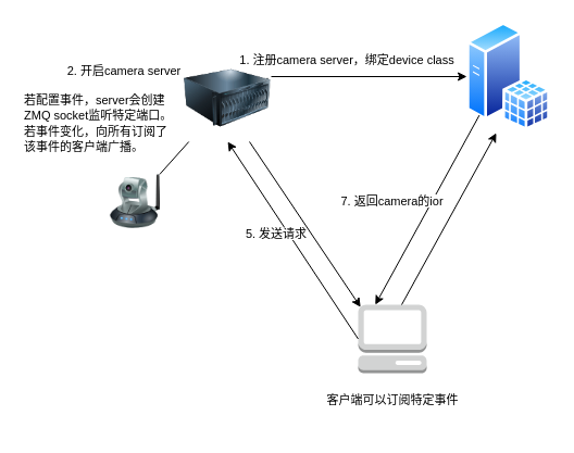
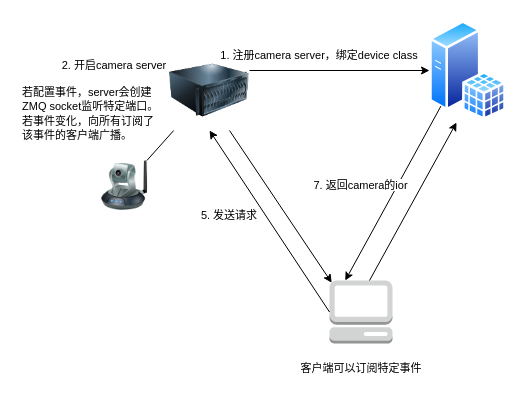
  <mxCell id="0" />
  <mxCell id="1" parent="0" />
  <mxCell id="2" value="" style="image;html=1;image=img/lib/clip_art/computers/Server_128x128.png" vertex="1" parent="1"><mxGeometry x="169" y="50" width="80" height="80" as="geometry" /></mxCell>
  <mxCell id="3" value="" style="image;html=1;image=img/lib/clip_art/networking/Ip_Camera_128x128.png" vertex="1" parent="1"><mxGeometry x="99" y="160" width="50" height="50" as="geometry" /></mxCell>
  <mxCell id="4" value="" style="image;aspect=fixed;perimeter=ellipsePerimeter;html=1;align=center;shadow=0;dashed=0;spacingTop=3;image=img/lib/active_directory/sql_server.svg;" vertex="1" parent="1"><mxGeometry x="429" y="20" width="77" height="100" as="geometry" /></mxCell>
  <mxCell id="5" value="" style="endArrow=none;html=1;rounded=0;" edge="1" parent="1" source="3" target="2"><mxGeometry width="50" height="50" relative="1" as="geometry"><mxPoint x="249" y="360" as="sourcePoint" /><mxPoint x="299" y="310" as="targetPoint" /></mxGeometry></mxCell>
  <mxCell id="6" value="" style="endArrow=classic;html=1;rounded=0;entryX=0;entryY=0.5;entryDx=0;entryDy=0;exitX=1;exitY=0.25;exitDx=0;exitDy=0;" edge="1" parent="1" source="2" target="4"><mxGeometry width="50" height="50" relative="1" as="geometry"><mxPoint x="239" y="320" as="sourcePoint" /><mxPoint x="289" y="270" as="targetPoint" /></mxGeometry></mxCell>
  <mxCell id="7" value="" style="outlineConnect=0;dashed=0;verticalLabelPosition=bottom;verticalAlign=top;align=center;html=1;shape=mxgraph.aws3.management_console;fillColor=#D2D3D3;gradientColor=none;" vertex="1" parent="1"><mxGeometry x="329" y="280" width="63" height="63" as="geometry" /></mxCell>
  <mxCell id="8" value="" style="endArrow=classic;html=1;rounded=0;exitX=0.635;exitY=0;exitDx=0;exitDy=0;exitPerimeter=0;entryX=0.351;entryY=1.02;entryDx=0;entryDy=0;entryPerimeter=0;" edge="1" parent="1" source="7" target="4"><mxGeometry width="50" height="50" relative="1" as="geometry"><mxPoint x="599" y="240" as="sourcePoint" /><mxPoint x="419" y="240" as="targetPoint" /></mxGeometry></mxCell>
  <mxCell id="9" value="" style="endArrow=classic;html=1;rounded=0;exitX=0;exitY=1;exitDx=0;exitDy=0;entryX=0.25;entryY=0;entryDx=0;entryDy=0;entryPerimeter=0;" edge="1" parent="1" source="4" target="7"><mxGeometry width="50" height="50" relative="1" as="geometry"><mxPoint x="529" y="291" as="sourcePoint" /><mxPoint x="553" y="130" as="targetPoint" /></mxGeometry></mxCell>
  <mxCell id="10" value="" style="endArrow=classic;html=1;rounded=0;entryX=0.035;entryY=0.035;entryDx=0;entryDy=0;exitX=0.75;exitY=1;exitDx=0;exitDy=0;entryPerimeter=0;" edge="1" parent="1" source="2" target="7"><mxGeometry width="50" height="50" relative="1" as="geometry"><mxPoint x="208" y="190" as="sourcePoint" /><mxPoint x="392" y="193" as="targetPoint" /></mxGeometry></mxCell>
  <mxCell id="11" value="" style="endArrow=classic;html=1;rounded=0;exitX=0;exitY=0.5;exitDx=0;exitDy=0;exitPerimeter=0;entryX=0.5;entryY=1;entryDx=0;entryDy=0;" edge="1" parent="1" source="7" target="2"><mxGeometry width="50" height="50" relative="1" as="geometry"><mxPoint x="379" y="290" as="sourcePoint" /><mxPoint x="466" y="132" as="targetPoint" /></mxGeometry></mxCell>
  <mxCell id="12" value="&lt;span style=&quot;font-size: 11px; text-wrap: nowrap; background-color: rgb(255, 255, 255);&quot;&gt;1. 注册camera server，绑定device class&lt;/span&gt;" style="text;html=1;align=center;verticalAlign=middle;whiteSpace=wrap;rounded=0;" vertex="1" parent="1"><mxGeometry x="209" y="40" width="220" height="30" as="geometry" /></mxCell>
  <mxCell id="13" value="&lt;span style=&quot;font-size: 11px; text-wrap: nowrap; background-color: rgb(255, 255, 255);&quot;&gt;7. 返回camera的ior&lt;/span&gt;" style="text;html=1;align=center;verticalAlign=middle;whiteSpace=wrap;rounded=0;" vertex="1" parent="1"><mxGeometry x="309" y="170" width="103" height="30" as="geometry" /></mxCell>
- <mxCell id="14" value="&lt;span style=&quot;font-size: 11px; text-wrap: nowrap; background-color: rgb(255, 255, 255);&quot;&gt;5. 发送请求&lt;/span&gt;" style="text;html=1;align=center;verticalAlign=middle;whiteSpace=wrap;rounded=0;" vertex="1" parent="1"><mxGeometry x="224" y="200" width="60" height="30" as="geometry" /></mxCell>
+ <mxCell id="14" value="&lt;span style=&quot;font-size: 11px; text-wrap: nowrap; background-color: rgb(255, 255, 255);&quot;&gt;5. 发送请求&lt;/span&gt;" style="text;html=1;align=center;verticalAlign=middle;whiteSpace=wrap;rounded=0;" vertex="1" parent="1"><mxGeometry x="199" y="200" width="60" height="30" as="geometry" /></mxCell>
  <mxCell id="15" value="&lt;span style=&quot;font-size: 11px; text-wrap: nowrap; background-color: rgb(255, 255, 255);&quot;&gt;2. 开启camera server&lt;br&gt;&lt;/span&gt;" style="text;html=1;align=center;verticalAlign=middle;whiteSpace=wrap;rounded=0;" vertex="1" parent="1"><mxGeometry x="59" y="50" width="110" height="30" as="geometry" /></mxCell>
  <mxCell id="16" value="&lt;span style=&quot;font-size: 11px; text-wrap: nowrap; background-color: rgb(255, 255, 255);&quot;&gt;若配置事件，server会创建&lt;br&gt;ZMQ socket监听特定端口。&lt;br&gt;若事件变化，向所有订阅了&lt;br&gt;该事件的客户端广播。&lt;/span&gt;" style="text;html=1;align=left;verticalAlign=middle;whiteSpace=wrap;rounded=0;" vertex="1" parent="1"><mxGeometry x="20" y="85" width="160" height="55" as="geometry" /></mxCell>
  <mxCell id="17" value="&lt;span style=&quot;font-size: 11px; text-wrap: nowrap; background-color: rgb(255, 255, 255);&quot;&gt;客户端可以订阅特定事件&lt;/span&gt;" style="text;html=1;align=center;verticalAlign=middle;whiteSpace=wrap;rounded=0;" vertex="1" parent="1"><mxGeometry x="280.5" y="340" width="160" height="55" as="geometry" /></mxCell>
